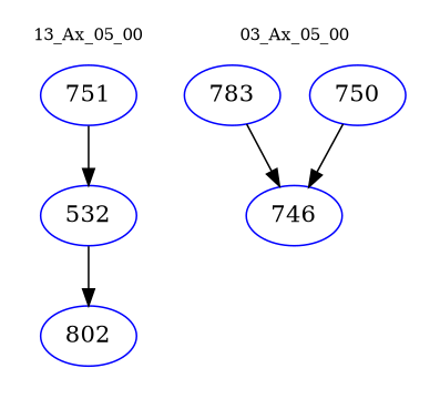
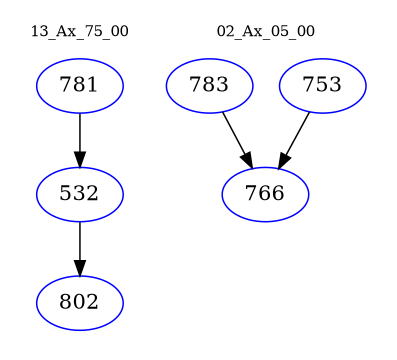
  digraph {
    node [color=blue]
    edge [color=black]
-   n1 [label=751]
+   n1 [label=781]
    n2 [label=532]
    n3 [label=802]
-   n4 [label=750]
-   n5 [label=746]
+   n4 [label=753]
+   n5 [label=766]
    n6 [label=783]
    subgraph cluster_1 {
      color=white
      fontsize=10
-     label="13_Ax_05_00"
+     label="13_Ax_75_00"
      n1
      n2
      n3
    }
    subgraph cluster_2 {
      color=white
      fontsize=10
-     label="03_Ax_05_00"
+     label="02_Ax_05_00"
      n4
      n5
      n6
    }
    n1 -> n2
    n2 -> n3
    n4 -> n5
    n6 -> n5
  }
